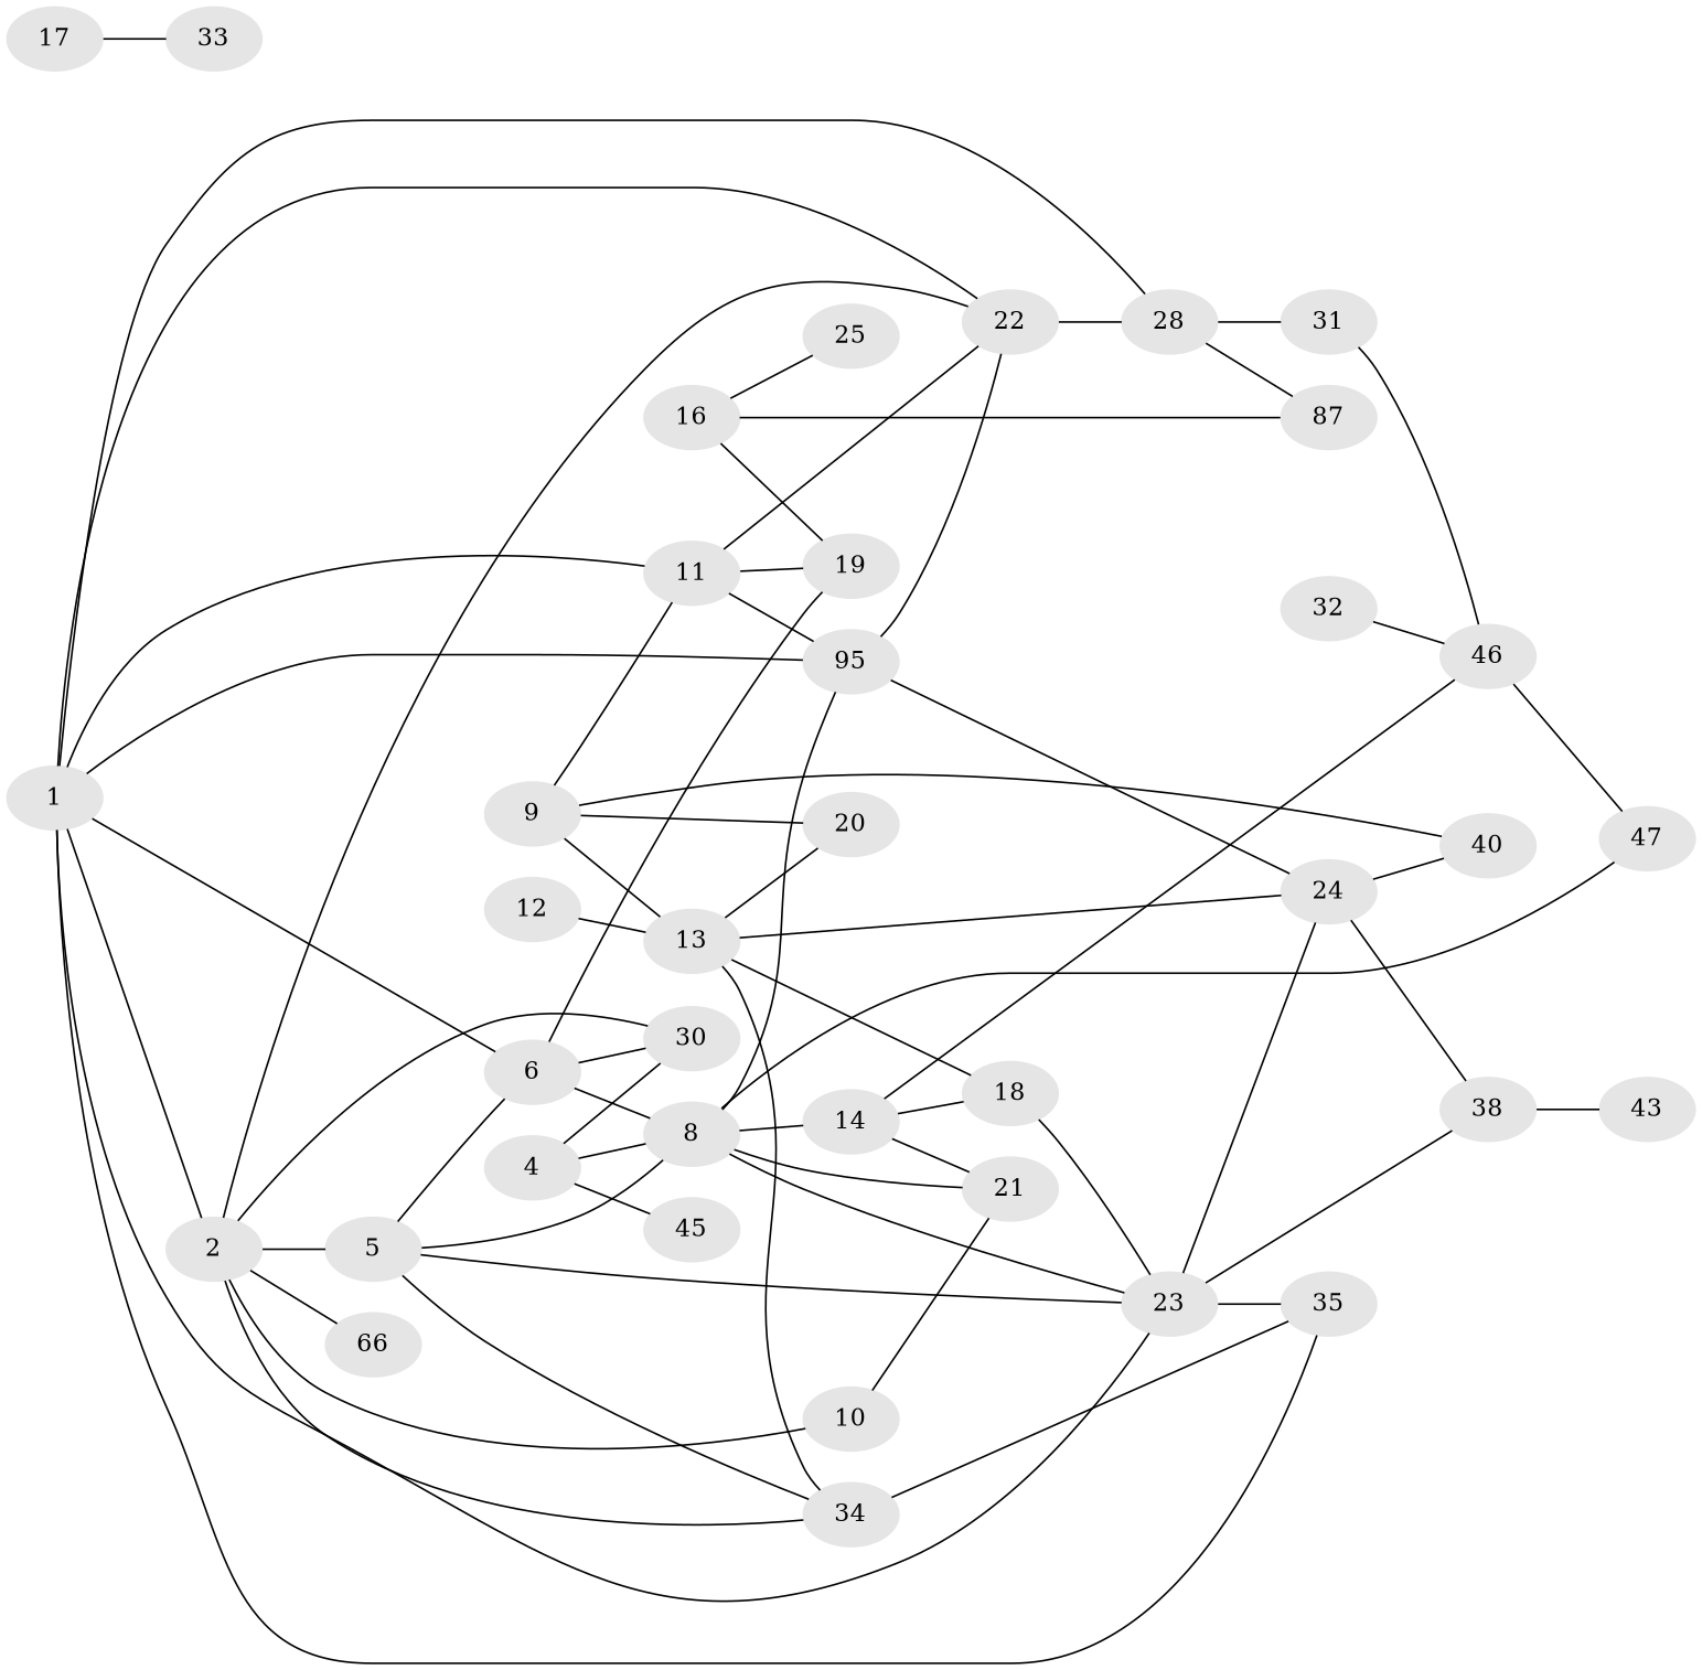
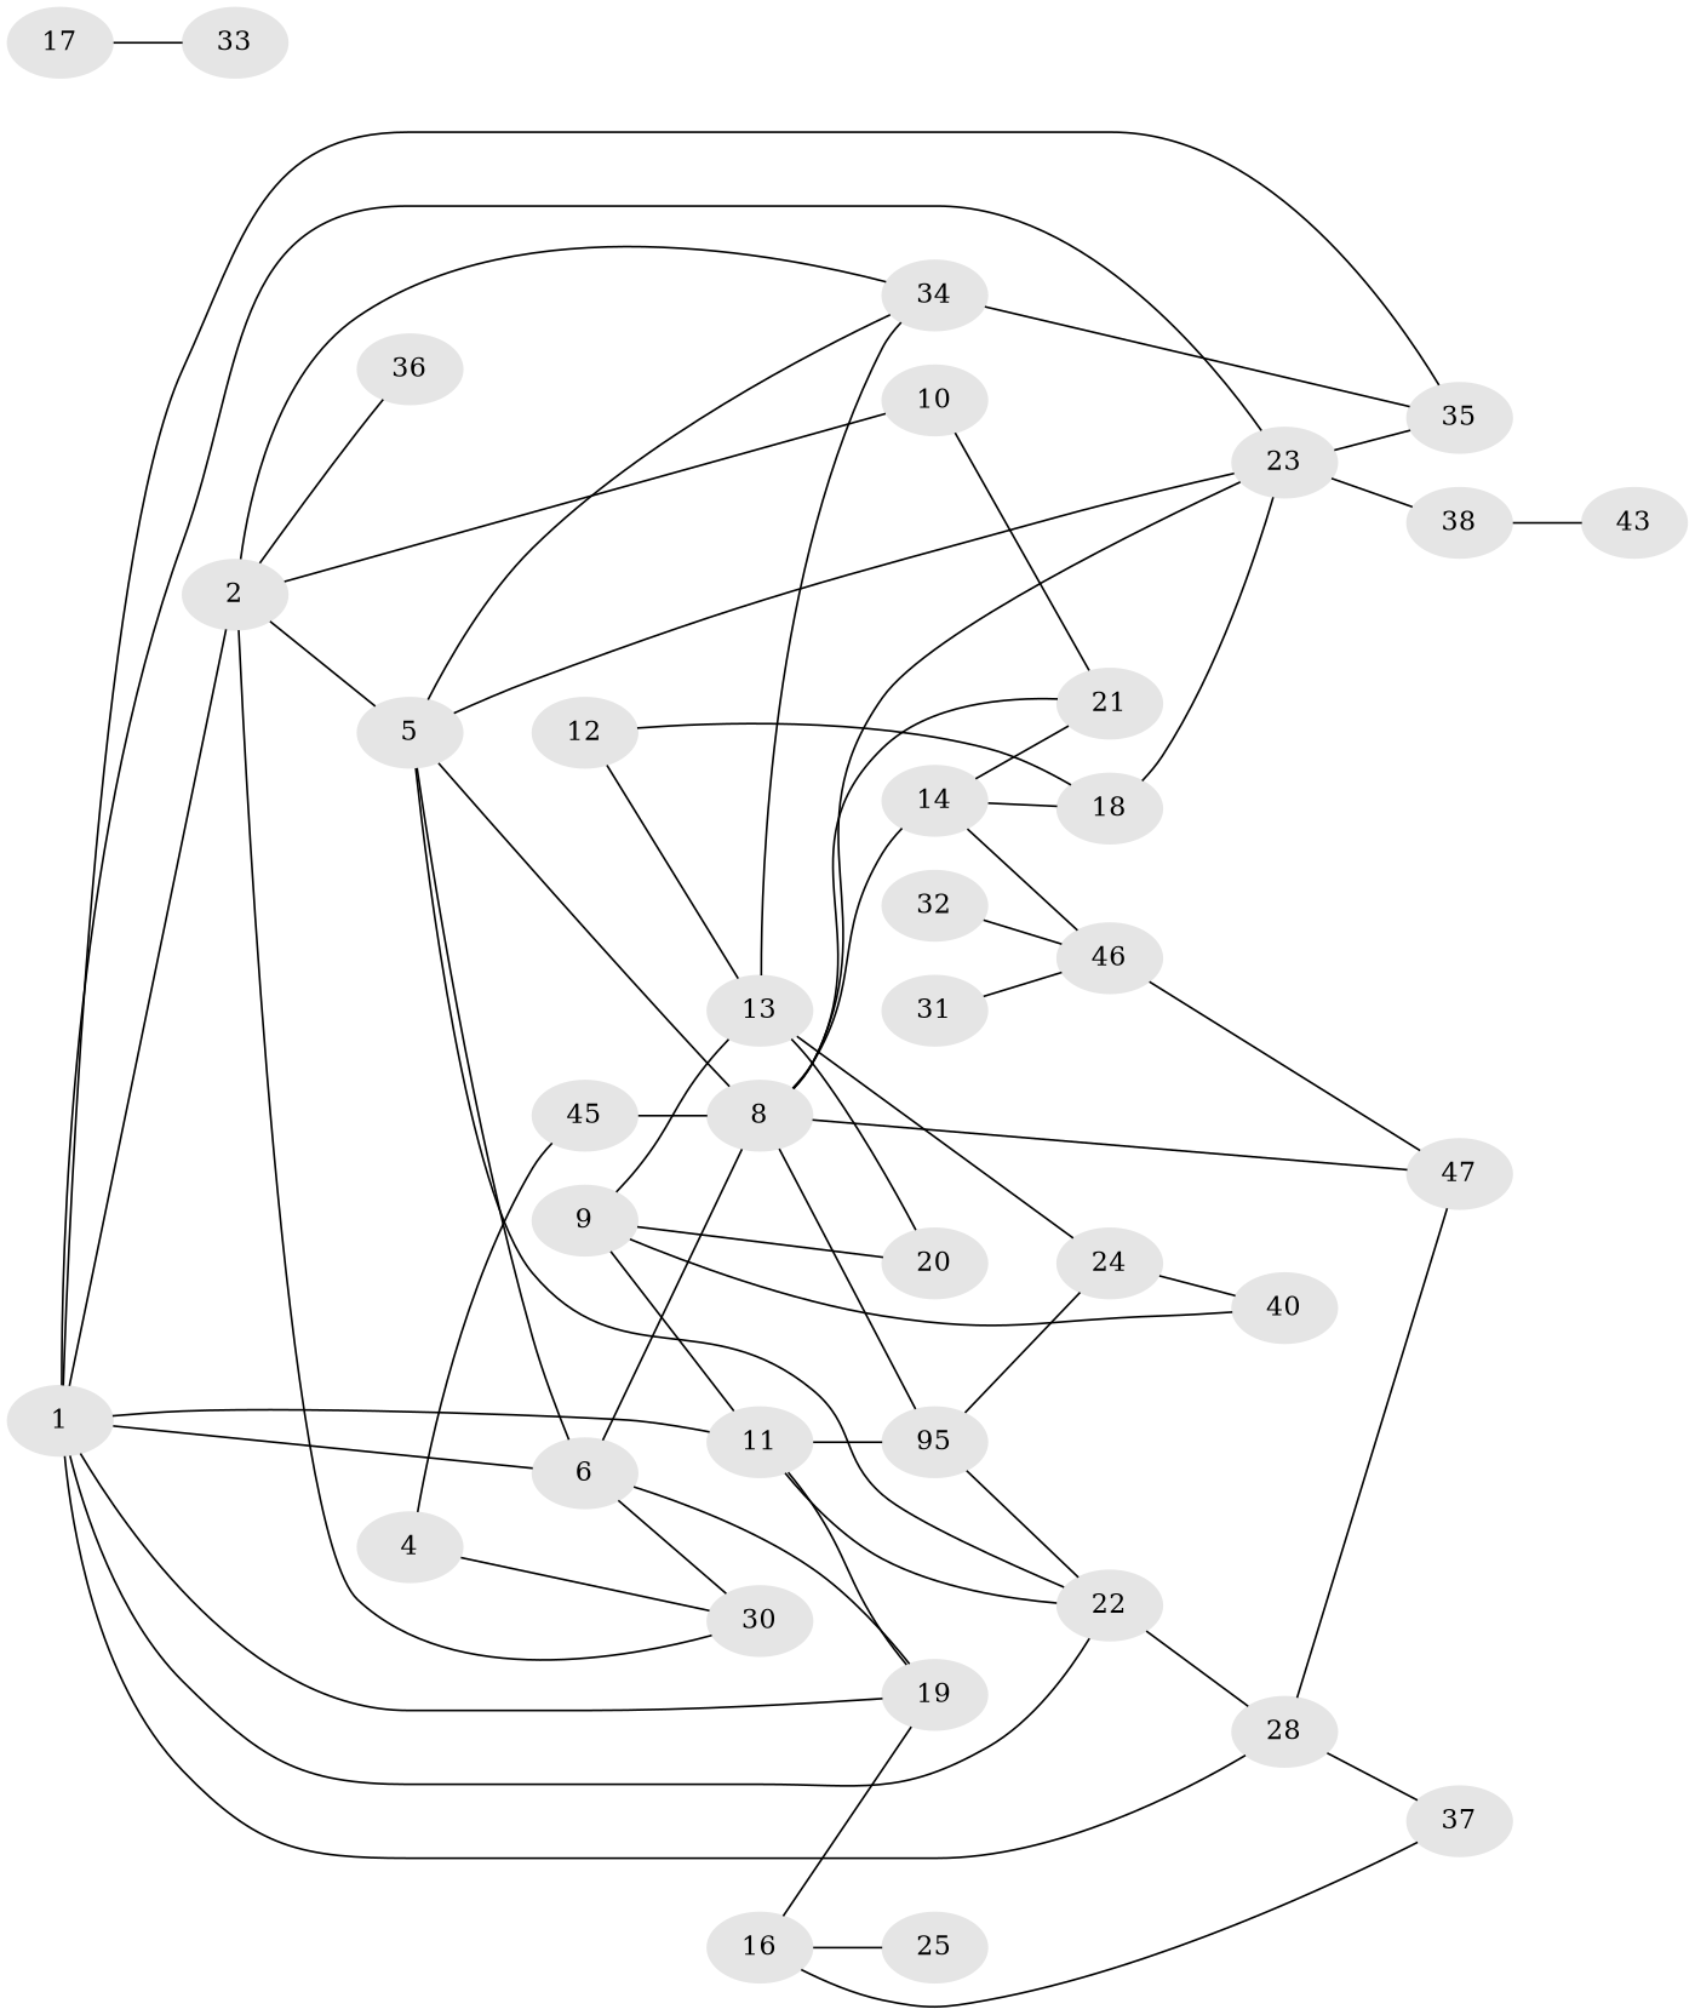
  graph {
    rankdir=LR
    node [color=gray90 style=filled]
    edge [weight=1.0]
    1
    2
    6
    11
    19
    22
    23
    28
    35
    34
    5
    10
    30
-   36 [label=66]
+   36
    8
    n16 [label=95]
    24
    38
    47
-   37 [label=87]
+   37
    21
    16
    25
    4
    45
    14
    18
    46
    9
    13
    20
    40
    12
    17
    33
    43
    31
    32
    1 -- 2
    1 -- 6
    1 -- 11
-   1 -- n16
+   1 -- 19
    1 -- 22
    1 -- 23
    1 -- 28
    1 -- 35
-   2 -- 22
+   5 -- 22
    2 -- 34
    2 -- 5
    2 -- 10
    2 -- 30
    2 -- 36
    6 -- 19
    6 -- 30
    6 -- 8
    11 -- 19
    11 -- 22
    11 -- n16
    22 -- 28
    23 -- 35 [weight=3.0]
-   23 -- 24
    23 -- 38
-   28 -- 31
+   28 -- 47
    28 -- 37
    34 -- 35
    5 -- 6
    5 -- 23
    5 -- 34
    5 -- 8
    10 -- 21 [weight=2.0]
    8 -- 23
    8 -- n16
    8 -- 47
    8 -- 21
    8 -- 14
    n16 -- 22
    n16 -- 24
-   24 -- 38
    24 -- 40
    38 -- 43
    16 -- 19
    16 -- 37
    16 -- 25
    4 -- 30
-   4 -- 8
+   45 -- 8
    4 -- 45
    14 -- 21
    14 -- 18
    14 -- 46
    18 -- 23
    46 -- 47
    9 -- 11
    9 -- 13 [weight=2.0]
    9 -- 20
    9 -- 40
    13 -- 34
    13 -- 24
    13 -- 20
-   13 -- 18
+   12 -- 18
    12 -- 13
    17 -- 33
    31 -- 46
    32 -- 46
  }
